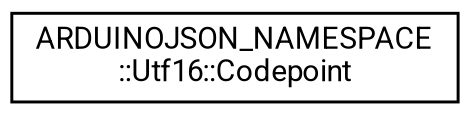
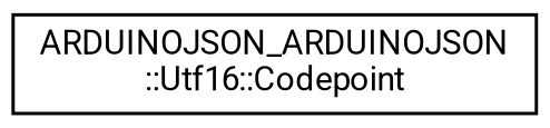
  digraph {
    rankdir=LR
    fontname=Roboto
-   n1 [color=black fillcolor=white fontname=Roboto fontsize=10 height=0.2 label="ARDUINOJSON_NAMESPACE\l::Utf16::Codepoint" shape=record style=filled width=0.4]
+   n1 [color=black fillcolor=white fontname=Roboto fontsize=10 height=0.2 label="ARDUINOJSON_ARDUINOJSON\l::Utf16::Codepoint" shape=record style=filled width=0.4]
  }
